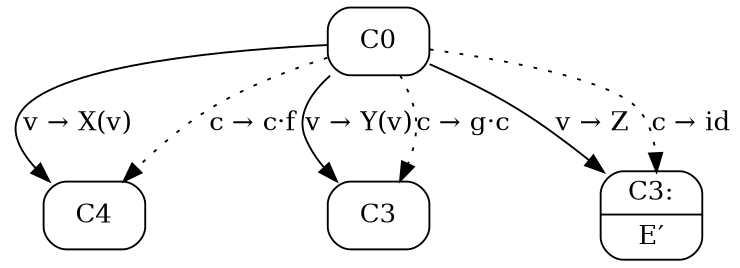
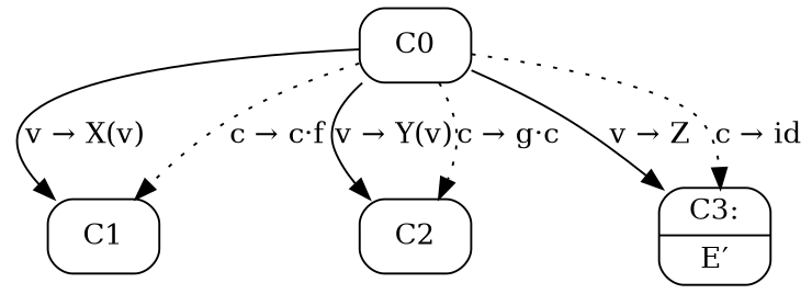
  digraph {
    node [shape=box style=rounded]
    C0
-   C1 [label=C4]
-   C2 [label=C3]
+   C1
+   C2
    n4 [label="{C3:|E′}" shape=record]
    C0 -> C1 [label="v → X(v)"]
    C0 -> C1 [label="c → c·f" style=dotted]
    C0 -> C2 [label="v → Y(v)"]
    C0 -> C2 [label="c → g·c" style=dotted]
    C0 -> n4 [label="v → Z"]
    C0 -> n4 [label="c → id" style=dotted]
  }
